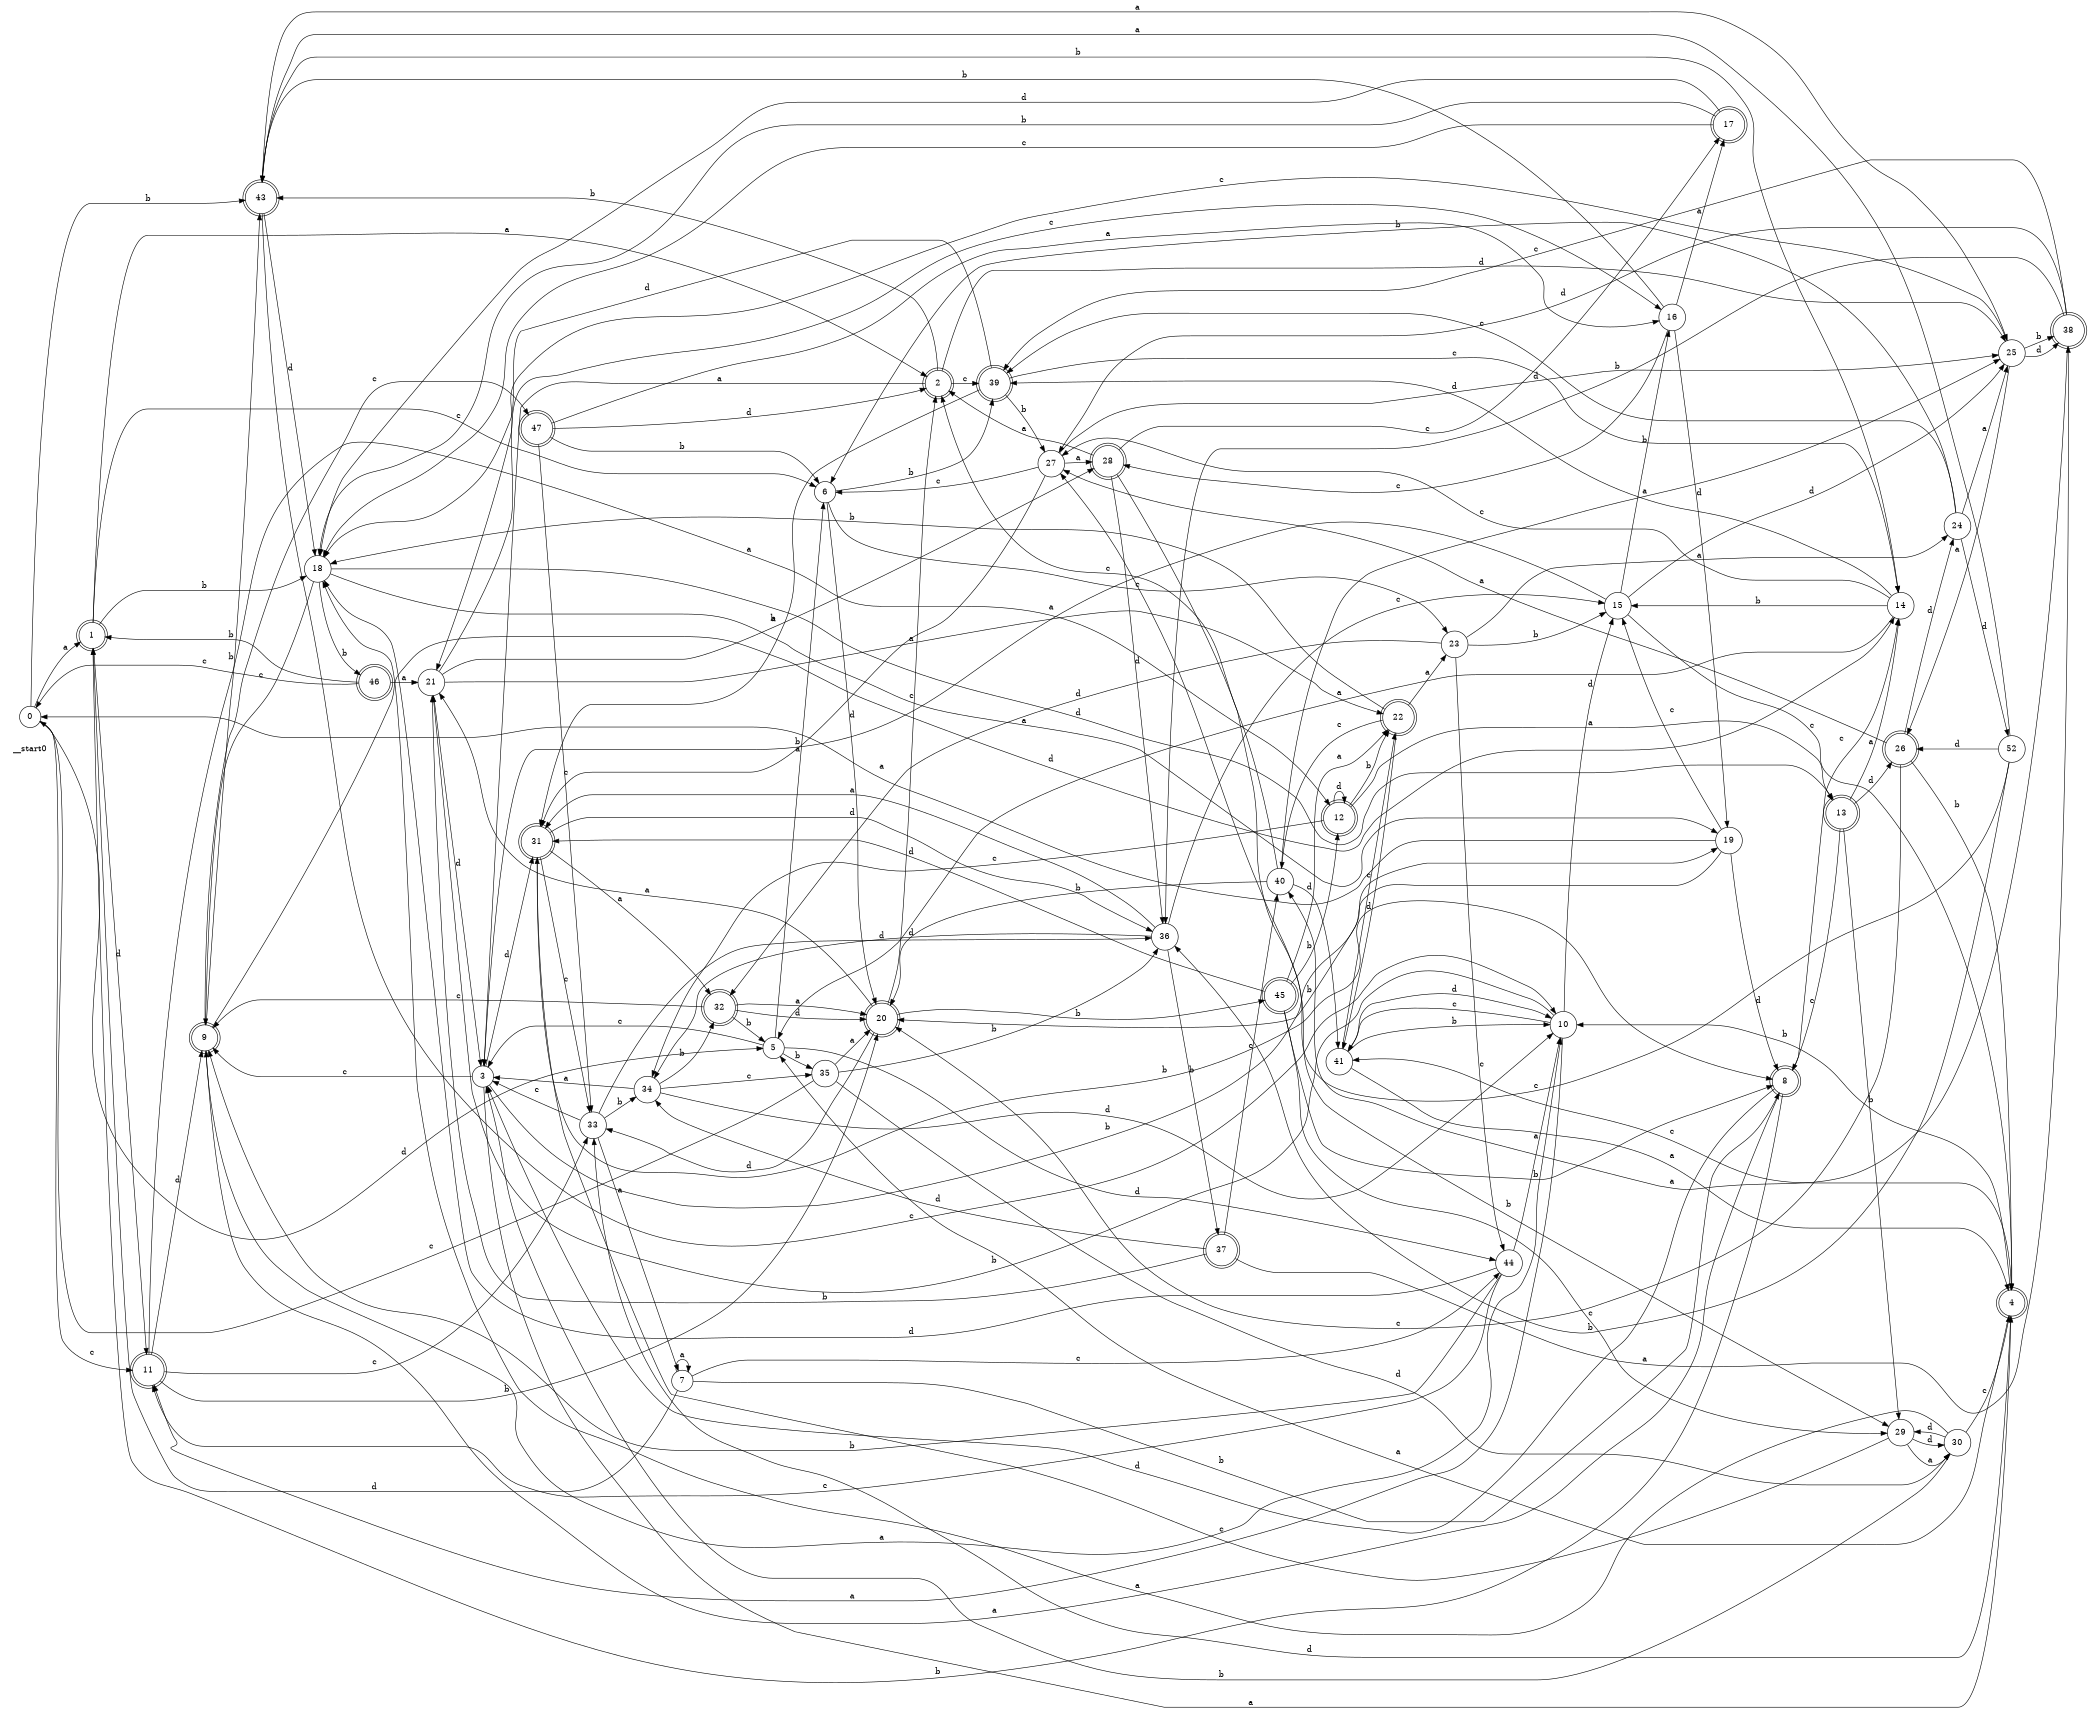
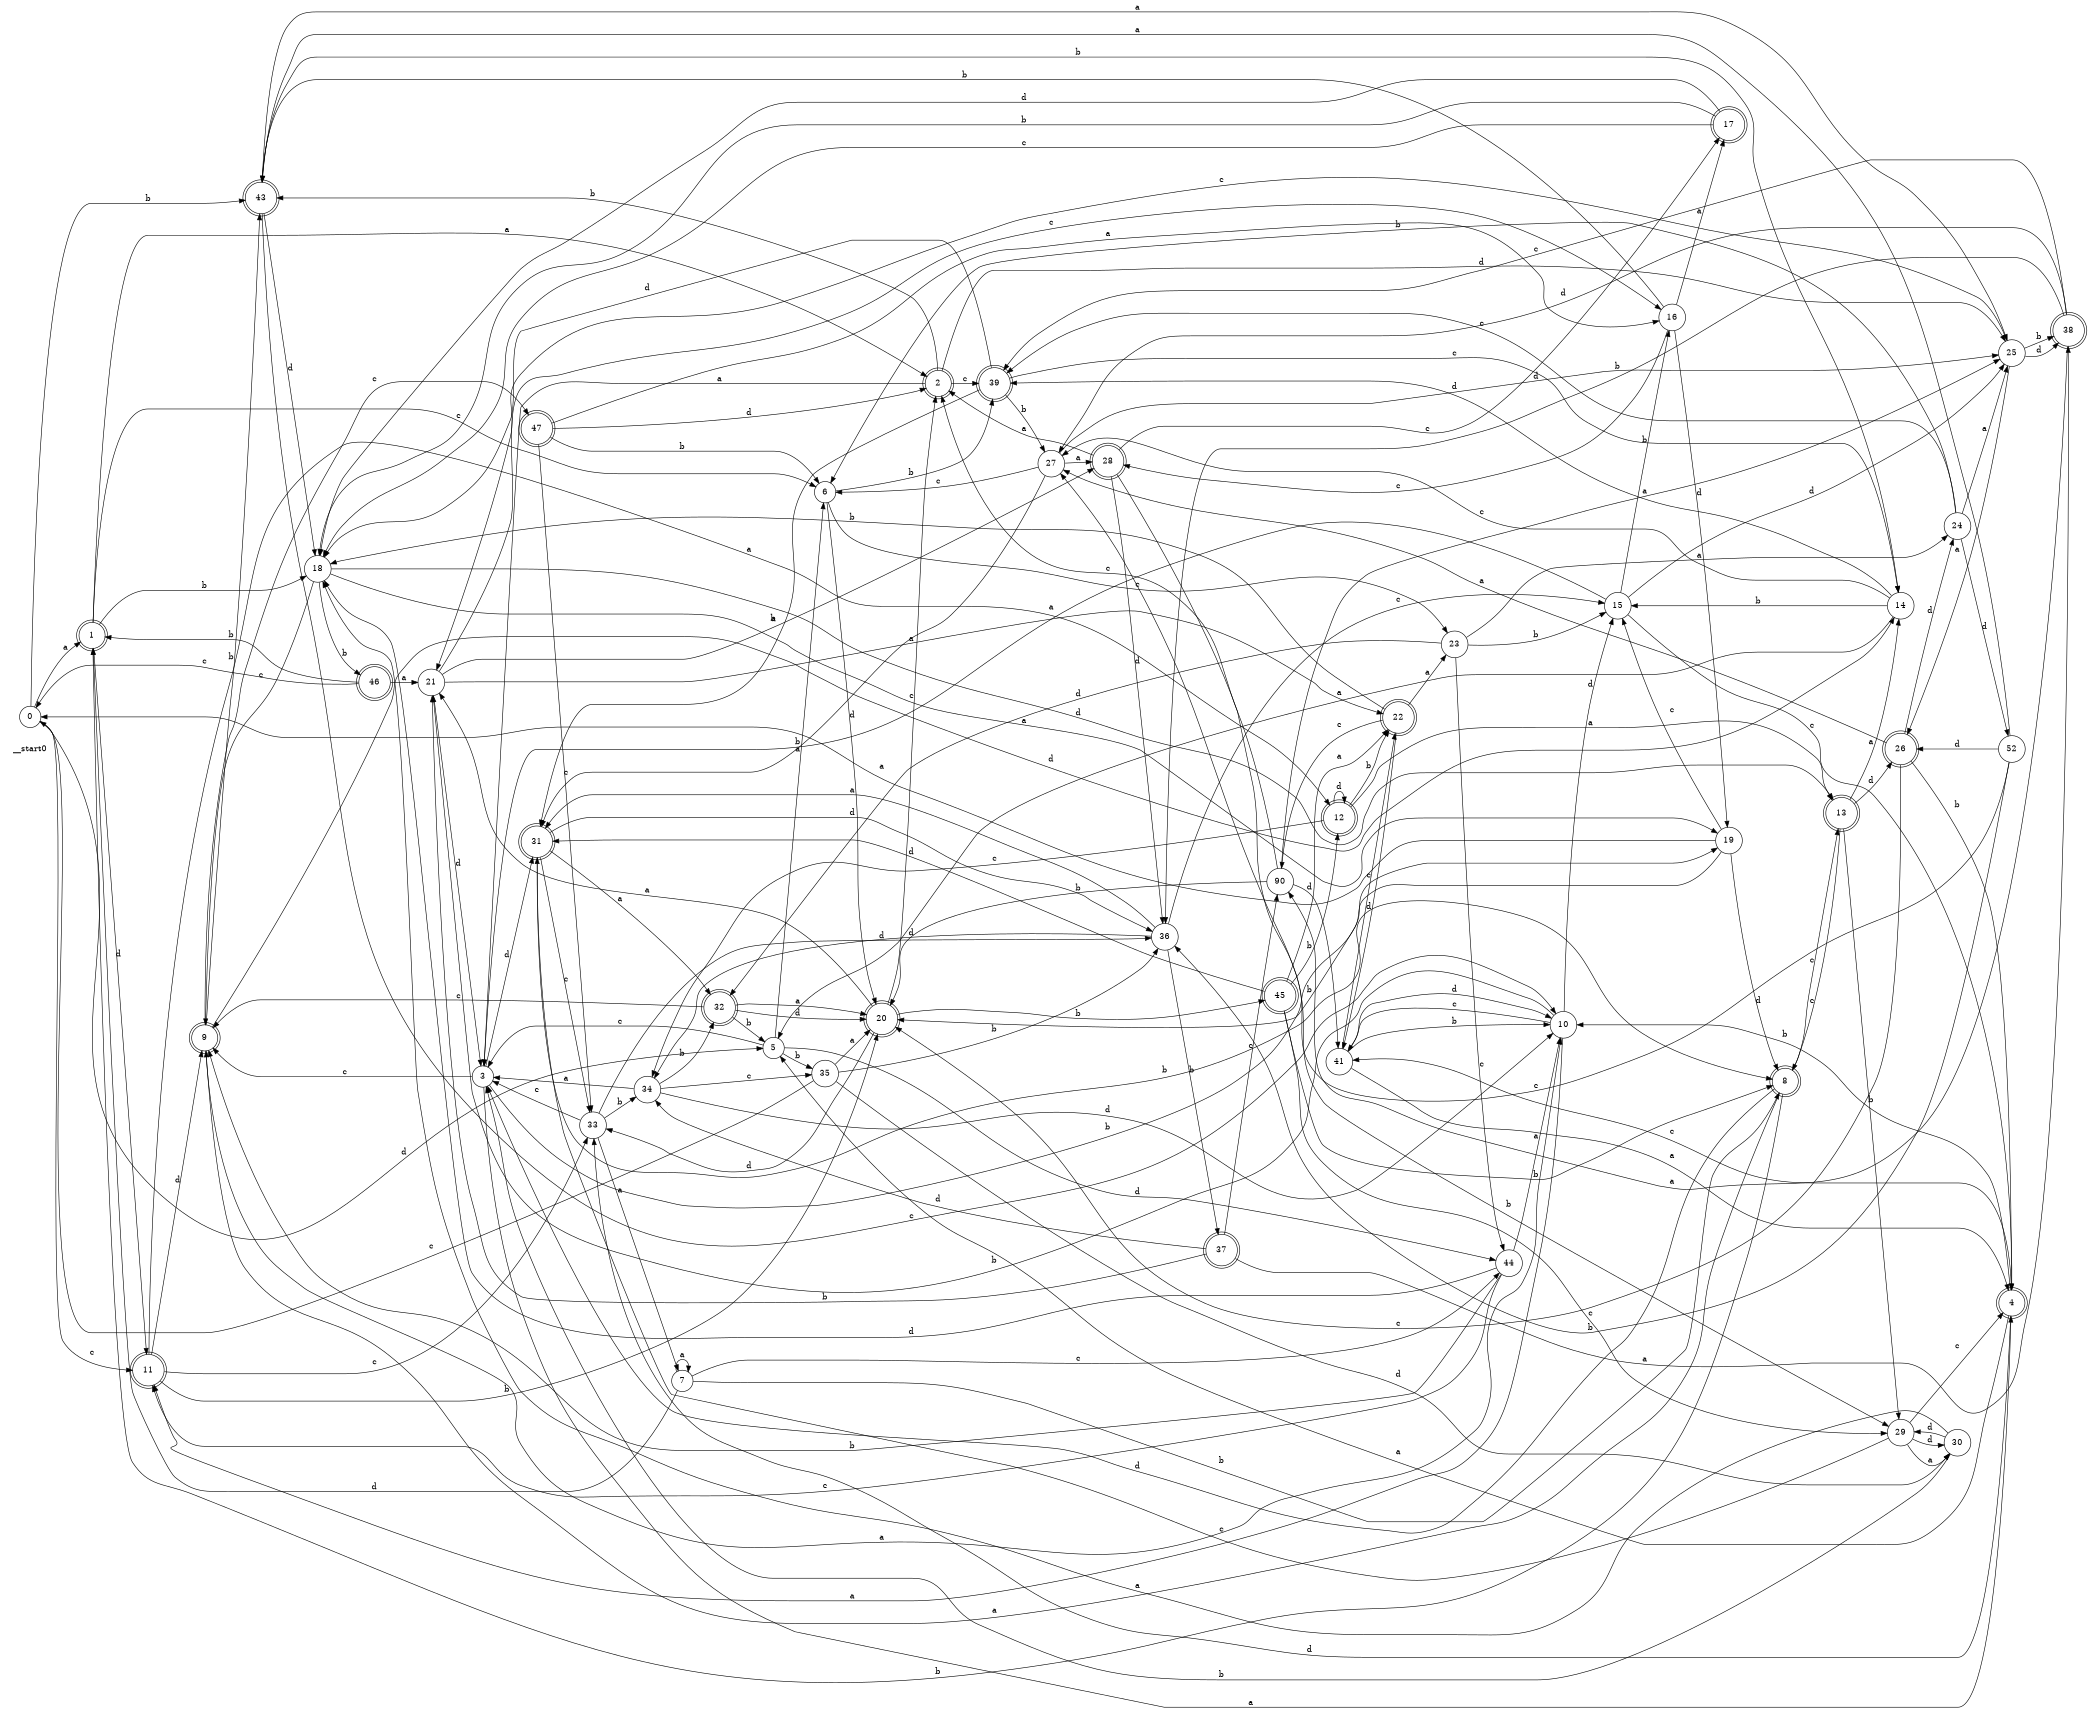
  digraph {
    rankdir=LR
    node [shape=circle color=black fillcolor=white style=filled]
    __start0 [shape=none color="" fillcolor="" style=""]
    n2 [label=0]
    n3 [label=1 shape=doublecircle style="rounded,filled"]
    n4 [label=5]
    n5 [label=11 shape=doublecircle style="rounded,filled"]
    n6 [label=43 shape=doublecircle style="rounded,filled"]
    n7 [label=2 shape=doublecircle style="rounded,filled"]
    n8 [label=6]
    n9 [label=18]
    n10 [label=3]
    n11 [label=35]
    n12 [label=44]
    n13 [label=9 shape=doublecircle style="rounded,filled"]
    n14 [label=33]
    n15 [label=20 shape=doublecircle style="rounded,filled"]
    n16 [label=12 shape=doublecircle style="rounded,filled"]
    n17 [label=25]
    n18 [label=10]
    n19 [label=14]
    n20 [label=39 shape=doublecircle style="rounded,filled"]
    n21 [label=23]
    n22 [label=19]
    n23 [label=13 shape=doublecircle style="rounded,filled"]
    n24 [label=46 shape=doublecircle style="rounded,filled"]
    n25 [label=4 shape=doublecircle style="rounded,filled"]
    n26 [label=31 shape=doublecircle style="rounded,filled"]
    n27 [label=21]
    n28 [label=26 shape=doublecircle style="rounded,filled"]
    n29 [label=38 shape=doublecircle style="rounded,filled"]
    n30 [label=27]
    n31 [label=41]
    n32 [label=47 shape=doublecircle style="rounded,filled"]
    n33 [label=8 shape=doublecircle style="rounded,filled"]
    n34 [label=15]
    n35 [label=32 shape=doublecircle style="rounded,filled"]
    n36 [label=36]
    n37 [label=7]
    n38 [label=34]
    n39 [label=22 shape=doublecircle style="rounded,filled"]
    n40 [label=30]
    n41 [label=45 shape=doublecircle style="rounded,filled"]
    n42 [label=24]
    n43 [label=29]
    n44 [label=16]
    n45 [label=28 shape=doublecircle style="rounded,filled"]
-   n46 [label=40]
+   n46 [label=90]
    n47 [label=17 shape=doublecircle style="rounded,filled"]
    n48 [label=52]
    n49 [label=37 shape=doublecircle style="rounded,filled"]
    n2 -> n3 [label=a]
    n2 -> n4 [label=d]
    n2 -> n5 [label=c]
    n2 -> n6 [label=b]
    n3 -> n5 [label=d]
    n3 -> n7 [label=a]
    n3 -> n8 [label=c]
    n3 -> n9 [label=b]
    n4 -> n8 [label=a]
    n4 -> n10 [label=c]
    n4 -> n11 [label=b]
    n4 -> n12 [label=d]
    n5 -> n13 [label=d]
    n5 -> n14 [label=c]
    n5 -> n15 [label=b]
    n5 -> n16 [label=a]
    n6 -> n9 [label=d]
    n6 -> n17 [label=a]
    n6 -> n18 [label=c]
    n6 -> n19 [label=b]
    n7 -> n6 [label=b]
    n7 -> n10 [label=a]
    n7 -> n17 [label=d]
    n7 -> n20 [label=c]
    n8 -> n15 [label=d]
    n8 -> n20 [label=b]
    n8 -> n21 [label=c]
    n9 -> n13 [label=c]
    n9 -> n22 [label=a]
    n9 -> n23 [label=d]
    n9 -> n24 [label=b]
    n10 -> n13 [label=c]
    n10 -> n22 [label=b]
    n10 -> n25 [label=a]
    n10 -> n26 [label=d]
    n11 -> n2 [label=c]
    n11 -> n15 [label=a]
    n11 -> n36 [label=b]
    n11 -> n40 [label=d]
    n12 -> n5 [label=c]
    n12 -> n9 [label=d]
    n12 -> n13 [label=b]
    n12 -> n18 [label=a]
    n13 -> n6 [label=b]
    n13 -> n18 [label=a]
    n13 -> n19 [label=d]
    n13 -> n32 [label=c]
    n14 -> n10 [label=c]
    n14 -> n36 [label=d]
    n14 -> n37 [label=a]
    n14 -> n38 [label=b]
    n15 -> n7 [label=c]
    n15 -> n14 [label=d]
    n15 -> n27 [label=a]
    n15 -> n41 [label=b]
    n16 -> n16 [label=d]
    n16 -> n23 [label=a]
    n16 -> n38 [label=c]
    n16 -> n39 [label=b]
    n17 -> n27 [label=c]
    n17 -> n28 [label=a]
    n17 -> n29 [label=b]
    n17 -> n29 [label=d]
    n18 -> n5 [label=a]
    n18 -> n27 [label=b]
    n18 -> n31 [label=c]
    n18 -> n34 [label=d]
    n19 -> n4 [label=a]
    n19 -> n20 [label=d]
    n19 -> n30 [label=c]
    n19 -> n34 [label=b]
    n20 -> n9 [label=d]
    n20 -> n19 [label=c]
    n20 -> n26 [label=a]
    n20 -> n30 [label=b]
    n21 -> n12 [label=c]
    n21 -> n34 [label=b]
    n21 -> n35 [label=d]
    n21 -> n42 [label=a]
    n22 -> n2 [label=a]
    n22 -> n15 [label=b]
    n22 -> n33 [label=d]
    n22 -> n34 [label=c]
    n23 -> n19 [label=a]
    n23 -> n28 [label=d]
    n23 -> n33 [label=c]
    n23 -> n43 [label=b]
    n24 -> n2 [label=c]
    n24 -> n3 [label=b]
    n24 -> n27 [label=a]
    n25 -> n4 [label=a]
    n25 -> n14 [label=d]
    n25 -> n18 [label=b]
    n25 -> n31 [label=c]
    n26 -> n14 [label=c]
    n26 -> n33 [label=b]
    n26 -> n35 [label=a]
    n26 -> n36 [label=d]
    n27 -> n10 [label=d]
    n27 -> n39 [label=a]
    n27 -> n44 [label=c]
    n27 -> n45 [label=b]
    n28 -> n15 [label=c]
    n28 -> n25 [label=b]
    n28 -> n30 [label=a]
    n28 -> n42 [label=d]
    n29 -> n20 [label=c]
    n29 -> n30 [label=d]
    n29 -> n36 [label=b]
    n29 -> n46 [label=a]
    n30 -> n8 [label=c]
    n30 -> n17 [label=d]
    n30 -> n26 [label=b]
    n30 -> n45 [label=a]
    n31 -> n18 [label=b]
    n31 -> n18 [label=d]
    n31 -> n25 [label=a]
    n31 -> n39 [label=c]
    n32 -> n7 [label=d]
    n32 -> n8 [label=b]
    n32 -> n14 [label=c]
    n32 -> n44 [label=a]
    n33 -> n3 [label=b]
    n33 -> n10 [label=d]
    n33 -> n13 [label=a]
-   n33 -> n19 [label=c]
+   n33 -> n23 [label=c]
    n34 -> n10 [label=a]
    n34 -> n17 [label=d]
    n34 -> n25 [label=c]
    n34 -> n44 [label=b]
    n35 -> n4 [label=b]
    n35 -> n13 [label=c]
    n35 -> n15 [label=a]
    n35 -> n15 [label=d]
    n36 -> n26 [label=a]
    n36 -> n34 [label=c]
    n36 -> n38 [label=d]
    n36 -> n49 [label=b]
    n37 -> n3 [label=d]
    n37 -> n12 [label=c]
    n37 -> n33 [label=b]
    n37 -> n37 [label=a]
    n38 -> n10 [label=a]
    n38 -> n11 [label=c]
    n38 -> n18 [label=d]
    n38 -> n35 [label=b]
    n39 -> n9 [label=b]
    n39 -> n21 [label=a]
    n39 -> n31 [label=d]
    n39 -> n46 [label=c]
    n40 -> n9 [label=a]
    n40 -> n10 [label=b]
-   n40 -> n25 [label=c]
+   n43 -> n25 [label=c]
    n40 -> n43 [label=d]
    n41 -> n16 [label=b]
    n41 -> n26 [label=d]
    n41 -> n33 [label=b]
    n41 -> n39 [label=a]
    n41 -> n43 [label=c]
    n42 -> n8 [label=b]
    n42 -> n17 [label=a]
    n42 -> n20 [label=c]
    n42 -> n48 [label=d]
    n43 -> n26 [label=c]
    n43 -> n40 [label=a]
    n43 -> n40 [label=d]
    n44 -> n6 [label=b]
    n44 -> n22 [label=d]
    n44 -> n45 [label=c]
    n44 -> n47 [label=a]
    n45 -> n7 [label=a]
    n45 -> n36 [label=d]
    n45 -> n43 [label=b]
    n45 -> n47 [label=c]
    n46 -> n7 [label=c]
    n46 -> n15 [label=b]
    n46 -> n17 [label=a]
    n46 -> n31 [label=d]
    n47 -> n9 [label=b]
    n47 -> n9 [label=c]
    n47 -> n9 [label=d]
    n48 -> n6 [label=a]
    n48 -> n28 [label=d]
    n48 -> n30 [label=c]
    n48 -> n36 [label=b]
    n49 -> n27 [label=b]
    n49 -> n29 [label=a]
    n49 -> n38 [label=d]
    n49 -> n46 [label=c]
  }
